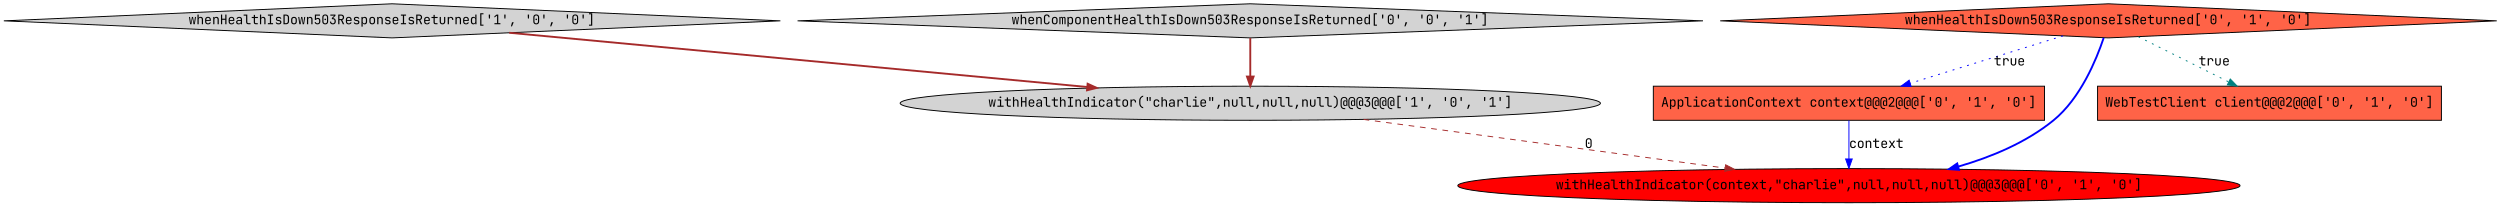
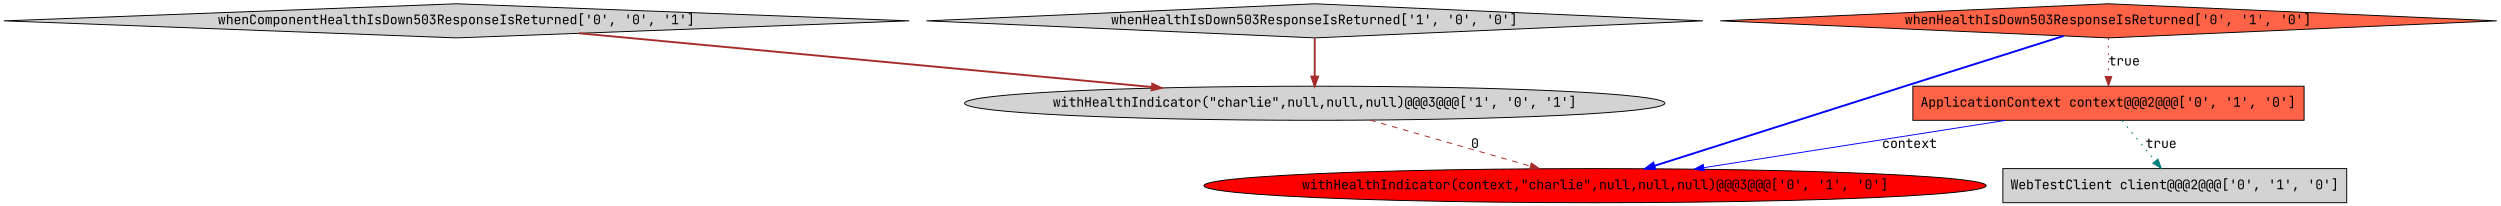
  digraph {
    fontname="JetBrains Mono"
    node [fillcolor=lightgray fontname="JetBrains Mono" shape=diamond style=filled]
    edge [color=brown fontname="JetBrains Mono" style=bold]
    n1 [label="whenComponentHealthIsDown503ResponseIsReturned['0', '0', '1']"]
    n2 [label="withHealthIndicator(\"charlie\",null,null,null)@@@3@@@['1', '0', '1']" shape=ellipse]
    n3 [fillcolor=red label="withHealthIndicator(context,\"charlie\",null,null,null)@@@3@@@['0', '1', '0']" shape=ellipse]
-   n4 [fillcolor=tomato label="WebTestClient client@@@2@@@['0', '1', '0']" shape=box]
+   n4 [label="WebTestClient client@@@2@@@['0', '1', '0']" shape=box]
    n5 [fillcolor=tomato label="whenHealthIsDown503ResponseIsReturned['0', '1', '0']"]
    n6 [fillcolor=tomato label="ApplicationContext context@@@2@@@['0', '1', '0']" shape=box]
    n7 [label="whenHealthIsDown503ResponseIsReturned['1', '0', '0']"]
    n1 -> n2
    n2 -> n3 [label=0 style=dashed]
    n5 -> n3 [color=blue]
-   n5 -> n4 [color=teal label=true style=dotted]
-   n5 -> n6 [color=blue label=true style=dotted]
+   n6 -> n4 [color=teal label=true style=dotted]
+   n5 -> n6 [label=true style=dotted]
    n6 -> n3 [color=blue label=context style=solid]
    n7 -> n2
  }
